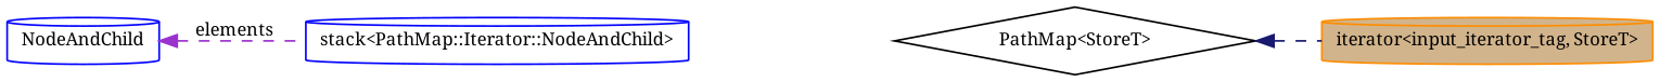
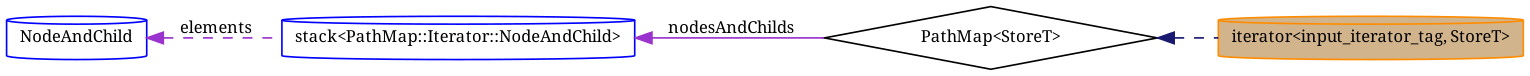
  digraph {
    fontname="Noto Serif"
    rankdir=LR
    node [color=blue fillcolor=white fontname="Noto Serif" fontsize=10 shape=cylinder style=filled]
    edge [color=darkorchid3 dir=back fontname="Noto Serif" fontsize=10 labelfontname=Helvetica labelfontsize=10 style=dashed]
    n1 [color=darkorange fillcolor=tan height=0.2 label="iterator\<input_iterator_tag, StoreT\>" width=0.4]
    n2 [color=black fontcolor=black height=0.2 label="PathMap\<StoreT\>" shape=diamond width=0.4]
    n3 [height=0.2 label="stack\<PathMap::Iterator::NodeAndChild\>" width=0.4]
    n4 [height=0.2 label=NodeAndChild width=0.4]
    n2 -> n1 [color=midnightblue]
+   n3 -> n2 [label=" nodesAndChilds" style=solid]
    n4 -> n3 [label=" elements"]
  }
